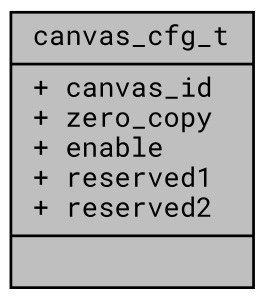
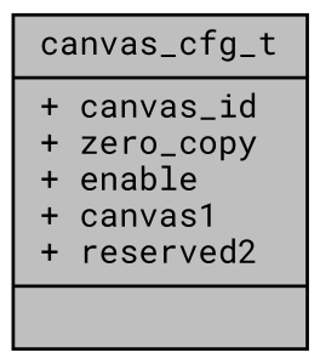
  digraph {
    fontname="Roboto Mono"
-   n1 [color=black fillcolor=grey75 fontcolor=black fontname="Roboto Mono" fontsize=10 height=0.2 label="{canvas_cfg_t\n|+ canvas_id\l+ zero_copy\l+ enable\l+ reserved1\l+ reserved2\l|}" shape=record style=filled width=0.4]
+   n1 [color=black fillcolor=grey75 fontcolor=black fontname="Roboto Mono" fontsize=10 height=0.2 label="{canvas_cfg_t\n|+ canvas_id\l+ zero_copy\l+ enable\l+ canvas1\l+ reserved2\l|}" shape=record style=filled width=0.4]
  }
